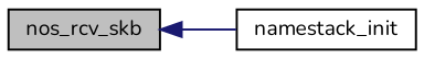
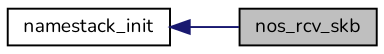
  digraph {
    rankdir=LR
    fontname=Nunito
    node [color=black fontname=Nunito fontsize=10 shape=record style=filled]
    n1 [fillcolor=grey75 fontcolor=black height=0.2 label=nos_rcv_skb width=0.4]
    n2 [fillcolor=white height=0.2 label=namestack_init width=0.4]
-   n1 -> n2 [color=midnightblue dir=back fontname=Nunito fontsize=10 labelfontname=FreeSans labelfontsize=10 style=solid]
+   n2 -> n1 [color=midnightblue dir=back fontname=Nunito fontsize=10 labelfontname=FreeSans labelfontsize=10 style=solid]
  }
